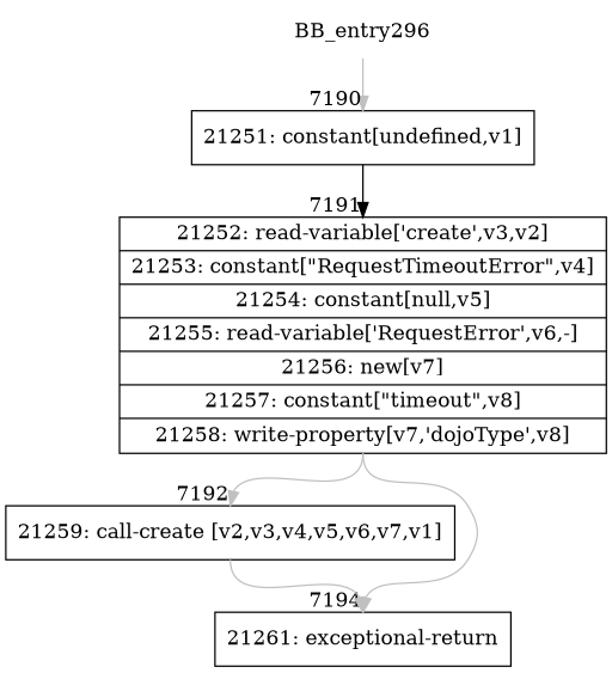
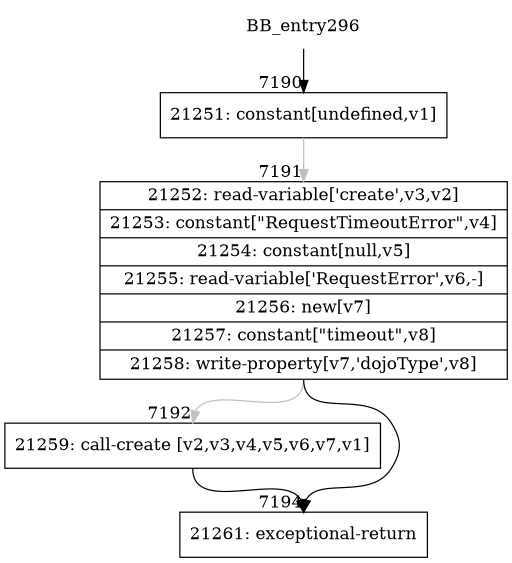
  digraph {
    rankdir=TD
    node [shape=record]
    edge [headport=n tailport=s color=gray]
    n1 [label=BB_entry296 shape=none]
    n2 [label="{21251: constant[undefined,v1]}"]
    n3 [label="{21252: read-variable['create',v3,v2]|21253: constant[\"RequestTimeoutError\",v4]|21254: constant[null,v5]|21255: read-variable['RequestError',v6,-]|21256: new[v7]|21257: constant[\"timeout\",v8]|21258: write-property[v7,'dojoType',v8]}"]
    n4 [label="{21259: call-create [v2,v3,v4,v5,v6,v7,v1]}"]
    n5 [label="{21261: exceptional-return}"]
-   n1 -> n2 [headlabel="    7190"]
-   n2 -> n3 [headlabel="      7191" color=""]
+   n1 -> n2 [headlabel="    7190" color=""]
+   n2 -> n3 [headlabel="      7191"]
    n3 -> n4 [headlabel="      7192"]
-   n3 -> n5 [headlabel="      7194"]
-   n4 -> n5
+   n3 -> n5 [color=black headlabel="      7194"]
+   n4 -> n5 [color=black]
  }
